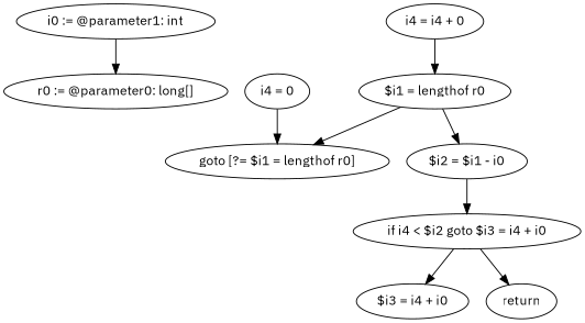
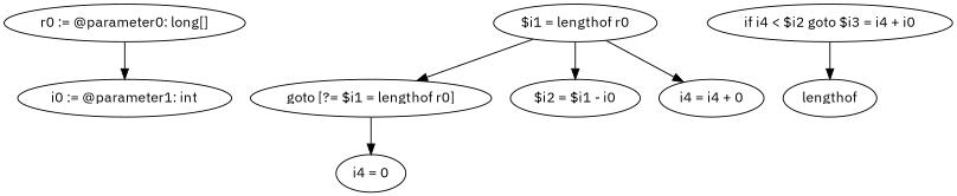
  digraph {
    fontname="IBM Plex Sans"
    node [fontname="IBM Plex Sans"]
    edge [fontname="IBM Plex Sans"]
    "r0 := @parameter0: long[]"
    "i0 := @parameter1: int"
    "i4 = 0"
    "goto [?= $i1 = lengthof r0]"
    "$i1 = lengthof r0"
    "$i2 = $i1 - i0"
    n7 [label="i4 = i4 + 0"]
    "if i4 < $i2 goto $i3 = i4 + i0"
-   "$i3 = i4 + i0"
-   return
-   "i0 := @parameter1: int" -> "r0 := @parameter0: long[]"
-   "i4 = 0" -> "goto [?= $i1 = lengthof r0]"
+   return [label=lengthof]
+   "r0 := @parameter0: long[]" -> "i0 := @parameter1: int"
+   "goto [?= $i1 = lengthof r0]" -> "i4 = 0"
    "$i1 = lengthof r0" -> "goto [?= $i1 = lengthof r0]"
    "$i1 = lengthof r0" -> "$i2 = $i1 - i0"
-   "$i2 = $i1 - i0" -> "if i4 < $i2 goto $i3 = i4 + i0"
-   n7 -> "$i1 = lengthof r0"
-   "if i4 < $i2 goto $i3 = i4 + i0" -> "$i3 = i4 + i0"
+   "$i1 = lengthof r0" -> n7
    "if i4 < $i2 goto $i3 = i4 + i0" -> return
  }
